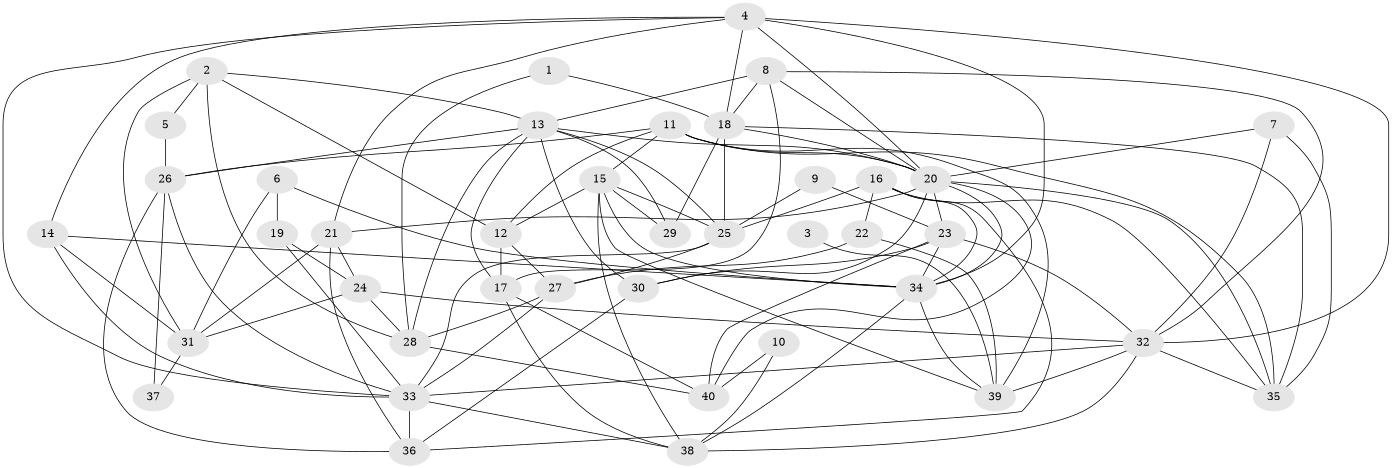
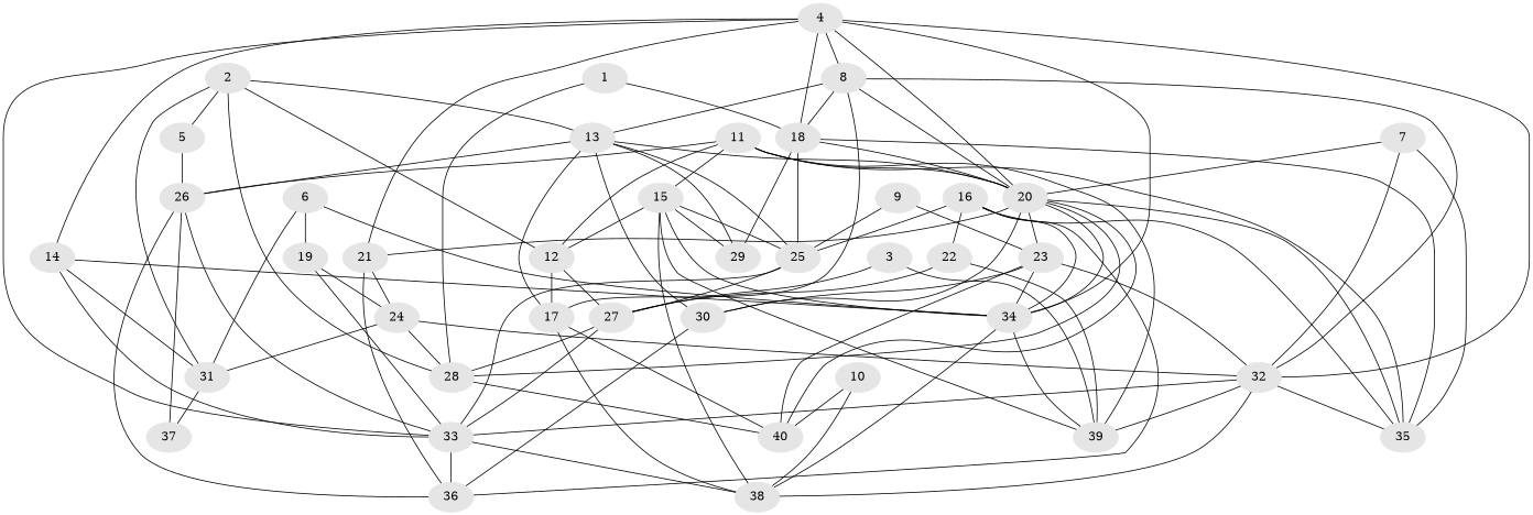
  graph {
    node [color=gray90 style=filled]
    edge [weight=1.0]
    1
    18
    28
    20
    35
    25
    29
    40
    2
    5
    12
    13
    31
    26
    27
    17
    30
    37
    3
    39
    33
    4
    8
    14
    21
    32
    34
    23
    36
    24
    38
    6
    19
    7
    9
    10
    11
    15
    16
    22
    1 -- 18
    1 -- 28
    18 -- 20
    18 -- 35
    18 -- 25
    18 -- 29 [weight=2.0]
    28 -- 40
-   13 -- 28
+   20 -- 28
    20 -- 35
    20 -- 40
    20 -- 30
    20 -- 21
    20 -- 34
    20 -- 23
    25 -- 27
    25 -- 33
    2 -- 28 [weight=2.0]
    2 -- 5
    2 -- 12
    2 -- 13
    2 -- 31
    5 -- 26
    12 -- 27 [weight=2.0]
    12 -- 17
    13 -- 20
    13 -- 25
    13 -- 29
    13 -- 26 [weight=2.0]
    13 -- 17
    13 -- 30
    31 -- 37
    26 -- 37
    26 -- 33
    26 -- 36
    27 -- 28
    27 -- 33
    17 -- 40
    17 -- 38
    30 -- 36
+   3 -- 27
    3 -- 39
    33 -- 36
    33 -- 38
    4 -- 18
    4 -- 20
    4 -- 33
+   4 -- 8
    4 -- 14
    4 -- 21
    4 -- 32
    4 -- 34
    8 -- 18
    8 -- 20
    8 -- 13
    8 -- 17
    8 -- 32
    14 -- 31
    14 -- 33
    14 -- 34
-   21 -- 31 [weight=3.0]
    21 -- 36
    21 -- 24
    32 -- 35
    32 -- 39
    32 -- 33
    32 -- 38
    34 -- 39
    34 -- 38
    23 -- 40
    23 -- 30
    23 -- 32
    23 -- 34
    24 -- 28
    24 -- 31
    24 -- 32
    6 -- 31
    6 -- 34
    6 -- 19
    19 -- 33
    19 -- 24
    7 -- 20
    7 -- 35
    7 -- 32
    9 -- 25
    9 -- 23
    10 -- 40
    10 -- 38
    11 -- 20
    11 -- 35 [weight=3.0]
    11 -- 12
    11 -- 26
    11 -- 39
    11 -- 15
    15 -- 25
    15 -- 29
    15 -- 12
    15 -- 39
    15 -- 34
    15 -- 38
    16 -- 35
    16 -- 25
    16 -- 34
    16 -- 36
    16 -- 22
    22 -- 27
    22 -- 39
  }
